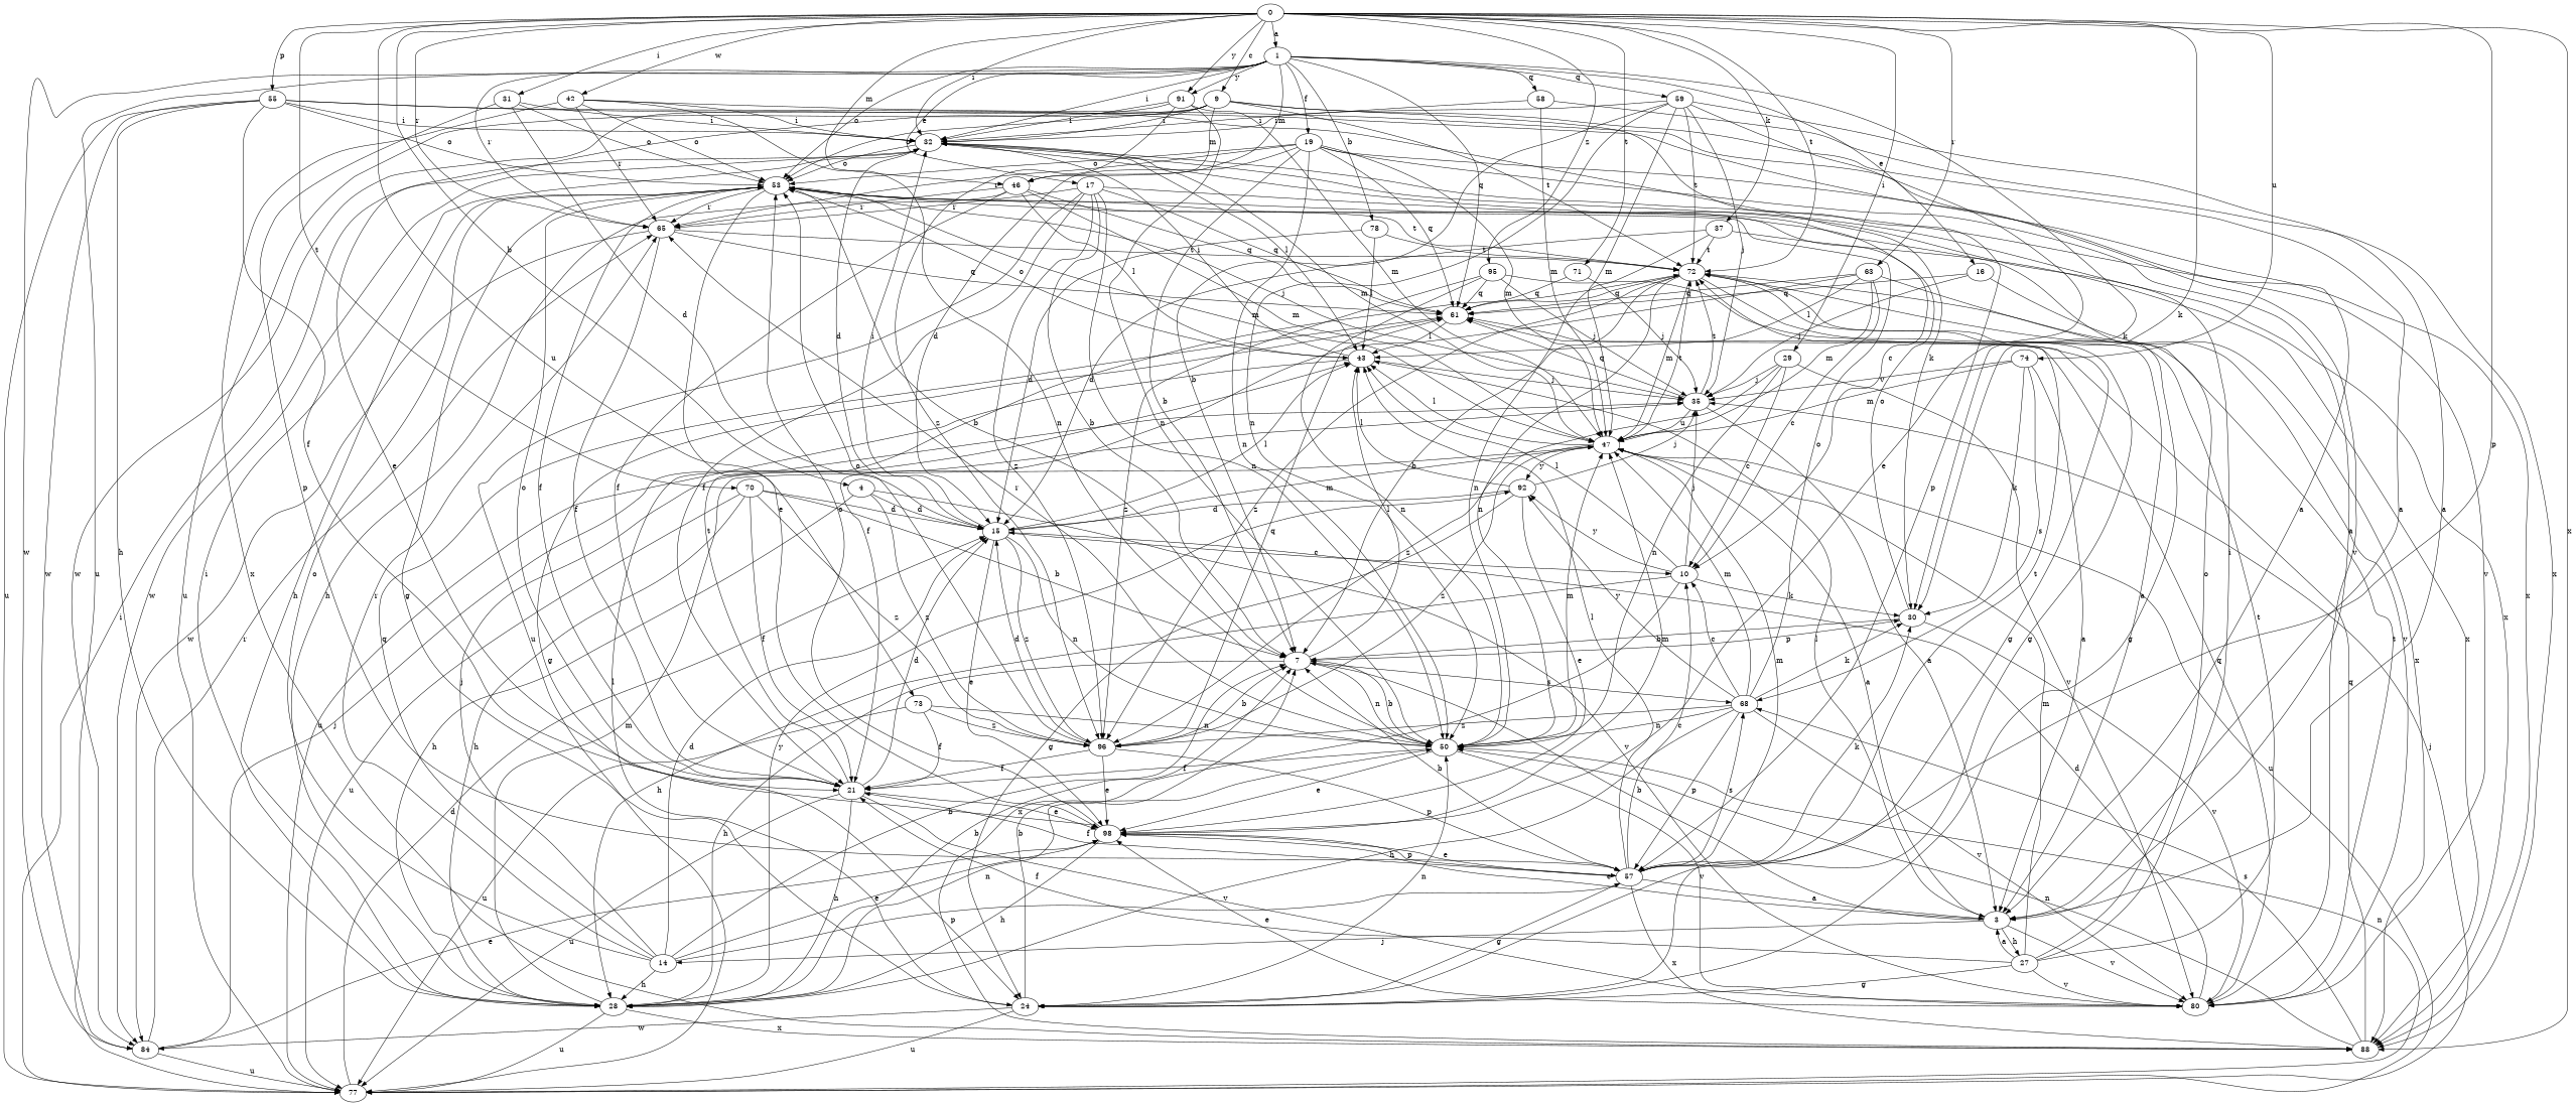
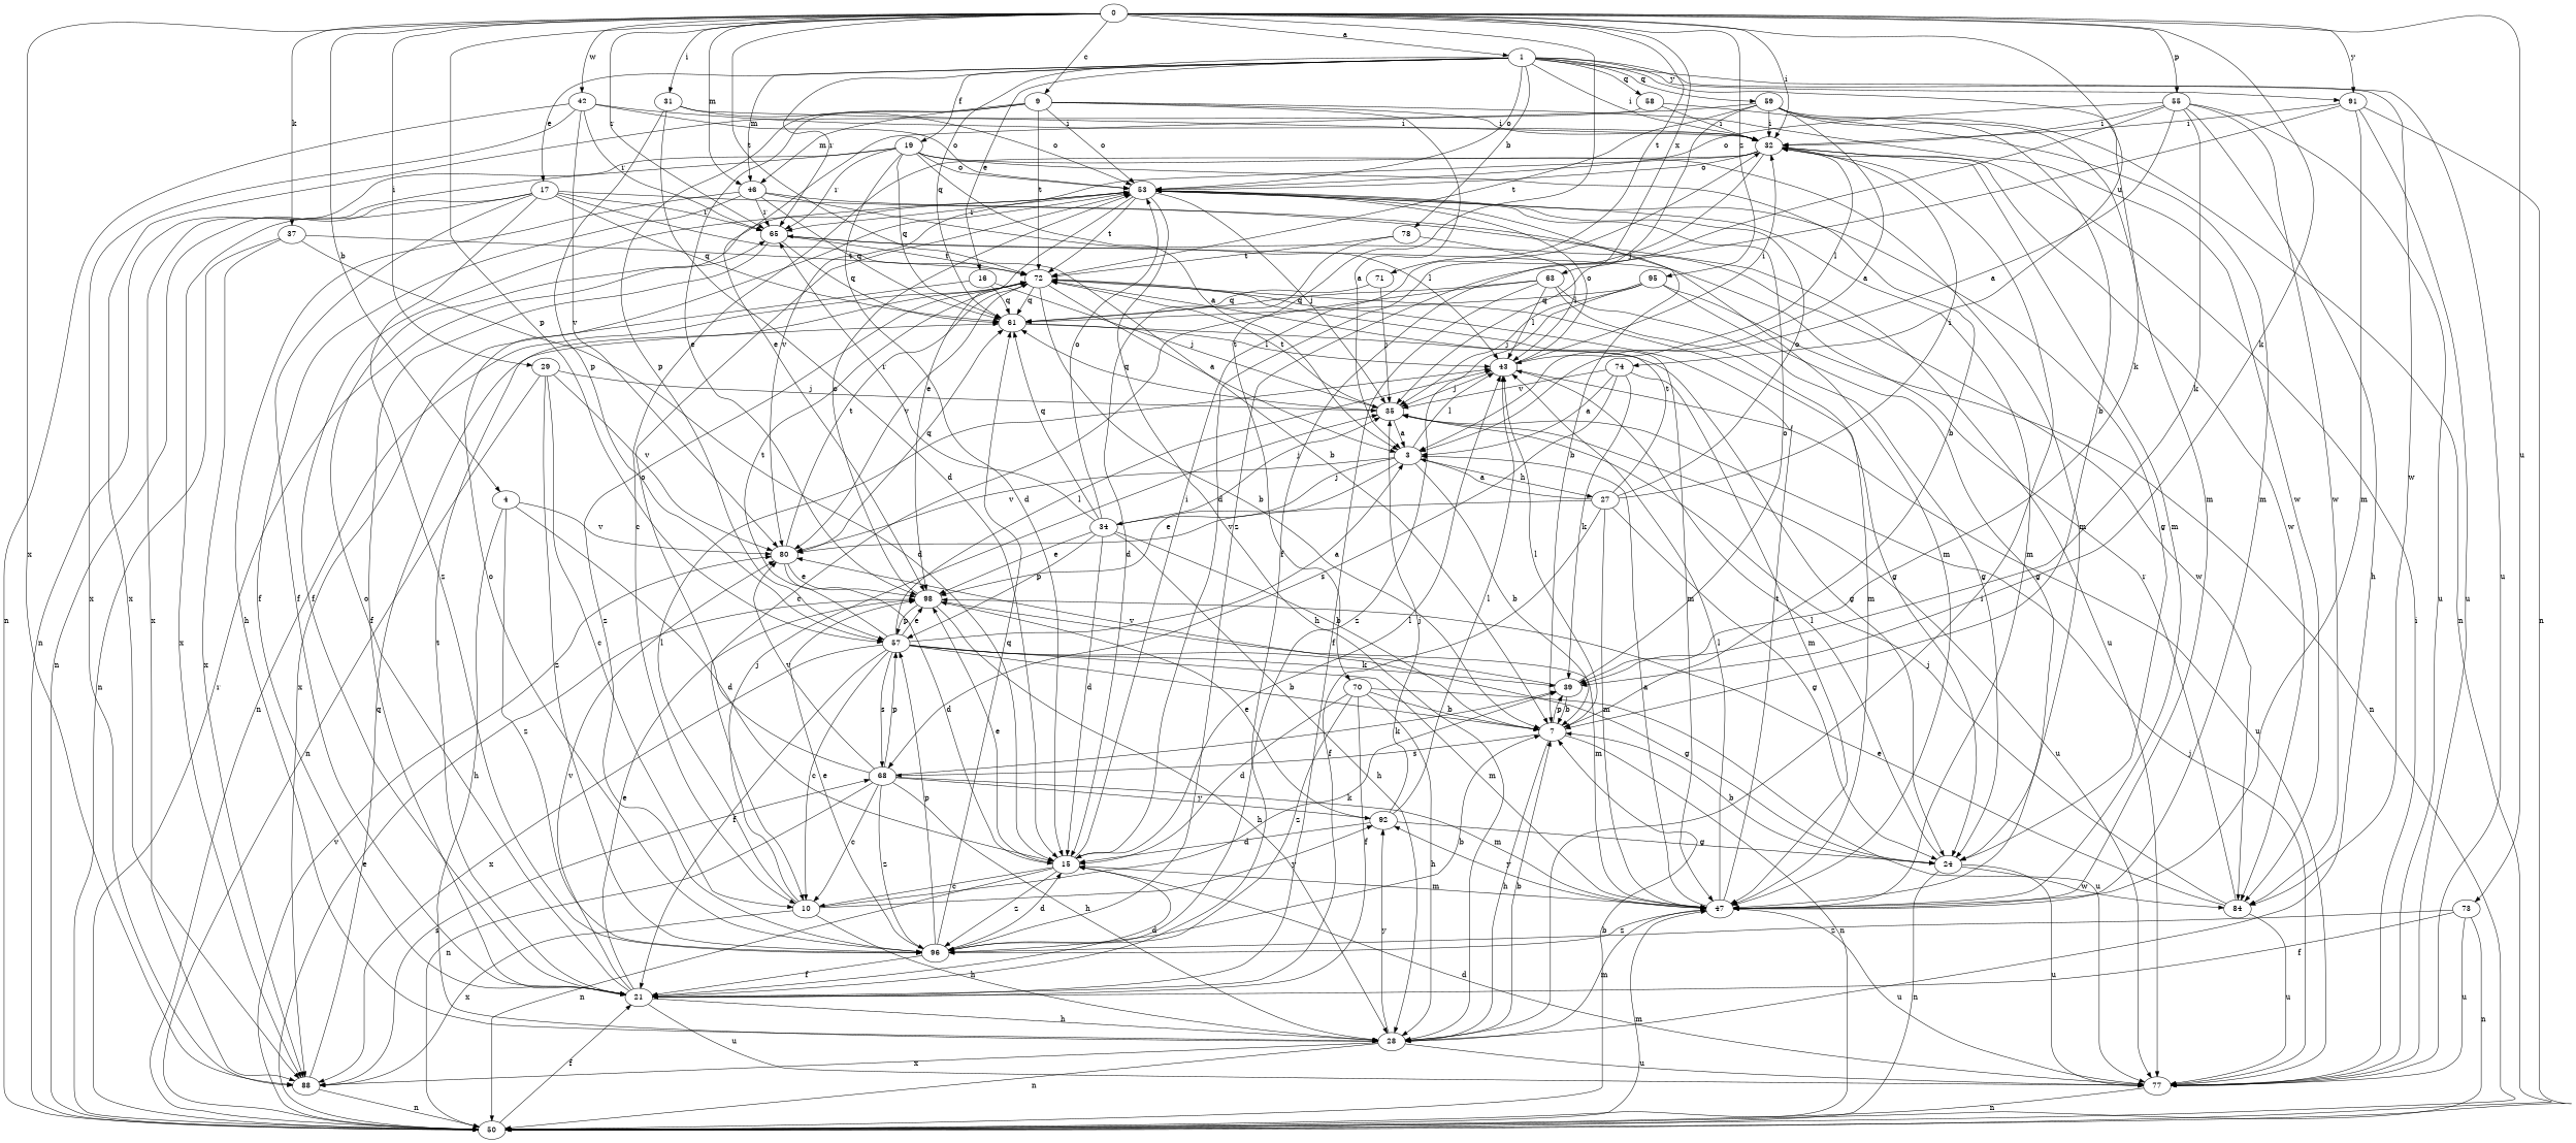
  strict digraph {
    0
    1
    4
    9
    29
    31
    32
    37
-   39 [label=30]
+   39
    42
    46
    55
    57
    63
    65
    70
    71
    72
    73
    74
    88
    91
    95
    16
    17
    19
    53
    58
    59
    61
    77
    78
    84
    80
    15
    28
    96
    3
    n39 [label=98]
    50
    10
    35
    43
    47
    7
    21
    68
    24
    27
-   34 [label=14]
+   34
    92
    0 -> 1 [label=a]
    0 -> 4 [label=b]
    0 -> 9 [label=c]
    0 -> 29 [label=i]
    0 -> 31 [label=i]
    0 -> 32 [label=i]
    0 -> 37 [label=k]
    0 -> 39 [label=k]
    0 -> 42 [label=w]
    0 -> 46 [label=m]
    0 -> 55 [label=p]
    0 -> 57 [label=p]
-   0 -> 63 [label=r]
+   0 -> 63 [label=x]
    0 -> 65 [label=r]
    0 -> 70 [label=t]
    0 -> 71 [label=t]
    0 -> 72 [label=t]
    0 -> 73 [label=u]
    0 -> 74 [label=u]
    0 -> 88 [label=x]
    0 -> 91 [label=y]
    0 -> 95 [label=z]
    1 -> 32 [label=i]
    1 -> 39 [label=k]
    1 -> 46 [label=m]
    1 -> 65 [label=r]
    1 -> 91 [label=y]
    1 -> 16 [label=e]
    1 -> 17 [label=e]
    1 -> 19 [label=f]
    1 -> 53 [label=o]
    1 -> 58 [label=q]
    1 -> 59 [label=q]
    1 -> 61 [label=q]
    1 -> 77 [label=u]
    1 -> 78 [label=b]
    1 -> 84 [label=w]
    4 -> 80 [label=v]
    4 -> 15 [label=d]
    4 -> 28 [label=h]
    4 -> 96 [label=z]
    9 -> 32 [label=i]
    9 -> 46 [label=m]
    9 -> 57 [label=p]
    9 -> 72 [label=t]
    9 -> 53 [label=o]
    9 -> 84 [label=w]
    9 -> 3 [label=a]
    9 -> n39 [label=e]
    29 -> 80 [label=v]
    29 -> 96 [label=z]
    29 -> 50 [label=n]
    29 -> 10 [label=c]
    29 -> 35 [label=j]
    31 -> 32 [label=i]
    31 -> 57 [label=p]
    31 -> 53 [label=o]
    31 -> 15 [label=d]
    32 -> 53 [label=o]
    32 -> 84 [label=w]
    32 -> 80 [label=v]
    32 -> 15 [label=d]
    32 -> 10 [label=c]
    32 -> 43 [label=l]
    32 -> 47 [label=m]
    37 -> 72 [label=t]
    37 -> 88 [label=x]
    37 -> 15 [label=d]
    37 -> 50 [label=n]
    39 -> 53 [label=o]
    39 -> 80 [label=v]
    39 -> 7 [label=b]
    42 -> 32 [label=i]
    42 -> 65 [label=r]
    42 -> 88 [label=x]
    42 -> 53 [label=o]
    42 -> 80 [label=v]
    42 -> 50 [label=n]
    46 -> 65 [label=r]
    46 -> 61 [label=q]
    46 -> 28 [label=h]
    46 -> 43 [label=l]
    46 -> 47 [label=m]
    46 -> 21 [label=f]
    55 -> 32 [label=i]
    55 -> 39 [label=k]
    55 -> 53 [label=o]
    55 -> 77 [label=u]
    55 -> 84 [label=w]
    55 -> 28 [label=h]
    55 -> 3 [label=a]
    55 -> 21 [label=f]
    57 -> 39 [label=k]
    57 -> 72 [label=t]
    57 -> 88 [label=x]
    57 -> 3 [label=a]
    57 -> n39 [label=e]
    57 -> 10 [label=c]
    57 -> 43 [label=l]
    57 -> 47 [label=m]
    57 -> 7 [label=b]
    57 -> 21 [label=f]
    57 -> 68 [label=s]
    57 -> 24 [label=g]
    63 -> 61 [label=q]
    63 -> 10 [label=c]
    63 -> 43 [label=l]
    63 -> 47 [label=m]
    63 -> 21 [label=f]
    63 -> 24 [label=g]
    65 -> 72 [label=t]
    65 -> 61 [label=q]
    65 -> 84 [label=w]
    65 -> 21 [label=f]
    70 -> 77 [label=u]
    70 -> 15 [label=d]
    70 -> 28 [label=h]
    70 -> 96 [label=z]
    70 -> 7 [label=b]
    70 -> 21 [label=f]
    71 -> 61 [label=q]
    71 -> 35 [label=j]
    72 -> 61 [label=q]
    72 -> 80 [label=v]
    72 -> 96 [label=z]
    72 -> 3 [label=a]
    72 -> 50 [label=n]
    72 -> 47 [label=m]
    72 -> 7 [label=b]
    72 -> 24 [label=g]
    73 -> 77 [label=u]
    73 -> 96 [label=z]
    73 -> 50 [label=n]
    73 -> 21 [label=f]
    74 -> 39 [label=k]
    74 -> 3 [label=a]
    74 -> 35 [label=v]
    74 -> 47 [label=m]
    74 -> 68 [label=s]
    88 -> 61 [label=q]
    88 -> 50 [label=n]
    88 -> 68 [label=s]
    91 -> 32 [label=i]
    91 -> 77 [label=u]
    91 -> 96 [label=z]
    91 -> 50 [label=n]
    91 -> 47 [label=m]
    95 -> 61 [label=q]
    95 -> 96 [label=z]
    95 -> 50 [label=n]
    95 -> 35 [label=j]
    95 -> 24 [label=g]
    16 -> 88 [label=x]
    16 -> 61 [label=q]
    16 -> 35 [label=j]
    17 -> 65 [label=r]
    17 -> 88 [label=x]
    17 -> 61 [label=q]
    17 -> 77 [label=u]
    17 -> 96 [label=z]
    17 -> 50 [label=n]
    17 -> 7 [label=b]
    17 -> 21 [label=f]
    19 -> 65 [label=r]
    19 -> 88 [label=x]
    19 -> 53 [label=o]
    19 -> 61 [label=q]
    19 -> 15 [label=d]
    19 -> 3 [label=a]
    19 -> 50 [label=n]
    19 -> 47 [label=m]
    19 -> 7 [label=b]
    53 -> 65 [label=r]
    53 -> 72 [label=t]
    53 -> 28 [label=h]
    53 -> n39 [label=e]
    53 -> 35 [label=j]
    53 -> 47 [label=m]
    53 -> 7 [label=b]
    53 -> 21 [label=f]
    53 -> 24 [label=g]
    58 -> 32 [label=i]
    58 -> 88 [label=x]
    58 -> 47 [label=m]
    59 -> 32 [label=i]
    59 -> 72 [label=t]
    59 -> 3 [label=a]
    59 -> n39 [label=e]
    59 -> 50 [label=n]
    59 -> 35 [label=j]
    59 -> 47 [label=m]
    59 -> 7 [label=b]
    61 -> 43 [label=l]
    61 -> 24 [label=g]
    77 -> 32 [label=i]
    77 -> 15 [label=d]
    77 -> 50 [label=n]
    77 -> 35 [label=j]
    78 -> 72 [label=t]
    78 -> 15 [label=d]
    78 -> 43 [label=l]
    84 -> 65 [label=r]
    84 -> 77 [label=u]
    84 -> n39 [label=e]
    84 -> 35 [label=j]
    80 -> 72 [label=t]
    80 -> 61 [label=q]
    80 -> 15 [label=d]
    80 -> n39 [label=e]
    15 -> 32 [label=i]
    15 -> 96 [label=z]
    15 -> n39 [label=e]
    15 -> 50 [label=n]
    15 -> 10 [label=c]
    15 -> 43 [label=l]
    15 -> 47 [label=m]
    28 -> 32 [label=i]
    28 -> 88 [label=x]
    28 -> 77 [label=u]
    28 -> 50 [label=n]
    28 -> 47 [label=m]
    28 -> 7 [label=b]
    28 -> 92 [label=y]
    96 -> 57 [label=p]
    96 -> 53 [label=o]
    96 -> 61 [label=q]
    96 -> 15 [label=d]
    96 -> n39 [label=e]
    96 -> 7 [label=b]
    96 -> 21 [label=f]
    3 -> 80 [label=v]
    3 -> n39 [label=e]
    3 -> 43 [label=l]
    3 -> 7 [label=b]
    3 -> 27 [label=h]
    3 -> 34 [label=j]
    n39 -> 57 [label=p]
    n39 -> 53 [label=o]
    n39 -> 28 [label=h]
    n39 -> 47 [label=m]
    50 -> 65 [label=r]
    50 -> 80 [label=v]
    50 -> n39 [label=e]
    50 -> 47 [label=m]
    50 -> 7 [label=b]
    50 -> 21 [label=f]
    10 -> 39 [label=k]
    10 -> 88 [label=x]
    10 -> 28 [label=h]
    10 -> 35 [label=j]
    10 -> 43 [label=l]
    10 -> 92 [label=y]
    35 -> 72 [label=t]
    35 -> 61 [label=q]
-   35 -> 47 [label=u]
+   35 -> 77 [label=u]
    35 -> 3 [label=a]
    43 -> 32 [label=i]
    43 -> 53 [label=o]
    43 -> 77 [label=u]
    43 -> 35 [label=j]
    47 -> 72 [label=t]
    47 -> 77 [label=u]
    47 -> 96 [label=z]
    47 -> 3 [label=a]
    47 -> 43 [label=l]
    47 -> 92 [label=y]
    7 -> 39 [label=p]
    7 -> 28 [label=h]
    7 -> 50 [label=n]
    7 -> 43 [label=l]
    7 -> 68 [label=s]
    21 -> 72 [label=t]
    21 -> 53 [label=o]
    21 -> 77 [label=u]
    21 -> 80 [label=v]
    21 -> 15 [label=d]
    21 -> 28 [label=h]
    21 -> n39 [label=e]
    68 -> 39 [label=k]
    68 -> 57 [label=p]
    68 -> 53 [label=o]
    68 -> 80 [label=v]
    68 -> 28 [label=h]
    68 -> 96 [label=z]
    68 -> 50 [label=n]
    68 -> 10 [label=c]
    68 -> 47 [label=m]
    68 -> 92 [label=y]
    24 -> 77 [label=u]
    24 -> 84 [label=w]
    24 -> 50 [label=n]
    24 -> 43 [label=l]
    24 -> 7 [label=b]
    27 -> 32 [label=i]
    27 -> 72 [label=t]
    27 -> 53 [label=o]
    27 -> 80 [label=v]
    27 -> 3 [label=a]
    27 -> 47 [label=m]
    27 -> 21 [label=f]
    27 -> 24 [label=g]
    34 -> 57 [label=p]
    34 -> 65 [label=r]
    34 -> 53 [label=o]
    34 -> 61 [label=q]
    34 -> 15 [label=d]
    34 -> 28 [label=h]
    34 -> n39 [label=e]
    34 -> 35 [label=j]
    34 -> 7 [label=b]
    92 -> 15 [label=d]
    92 -> n39 [label=e]
    92 -> 35 [label=j]
    92 -> 43 [label=l]
    92 -> 24 [label=g]
  }
